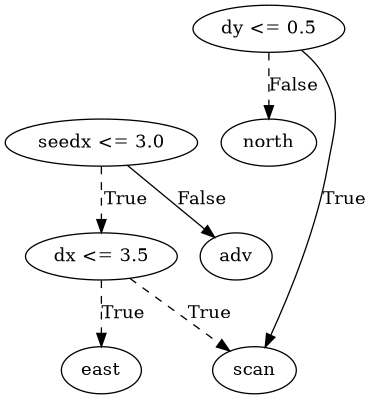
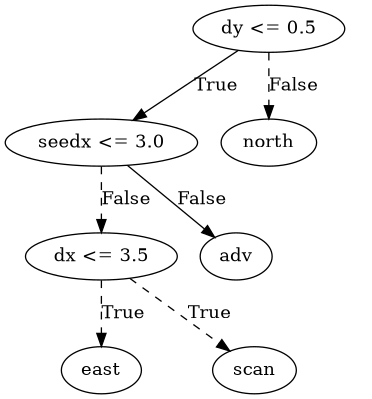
  digraph {
    edge [style=dashed]
    n1 [label="dy <= 0.5"]
    n2 [label="seedx <= 3.0"]
    n3 [label=north]
    n4 [label=adv]
    n5 [label="dx <= 3.5"]
    n6 [label=scan]
    n7 [label=east]
-   n1 -> n6 [label=True style=""]
+   n1 -> n2 [label=True style=""]
    n1 -> n3 [label=False]
    n2 -> n4 [label=False style=""]
-   n2 -> n5 [label=True]
+   n2 -> n5 [label=False]
    n5 -> n6 [label=True]
    n5 -> n7 [label=True]
  }
